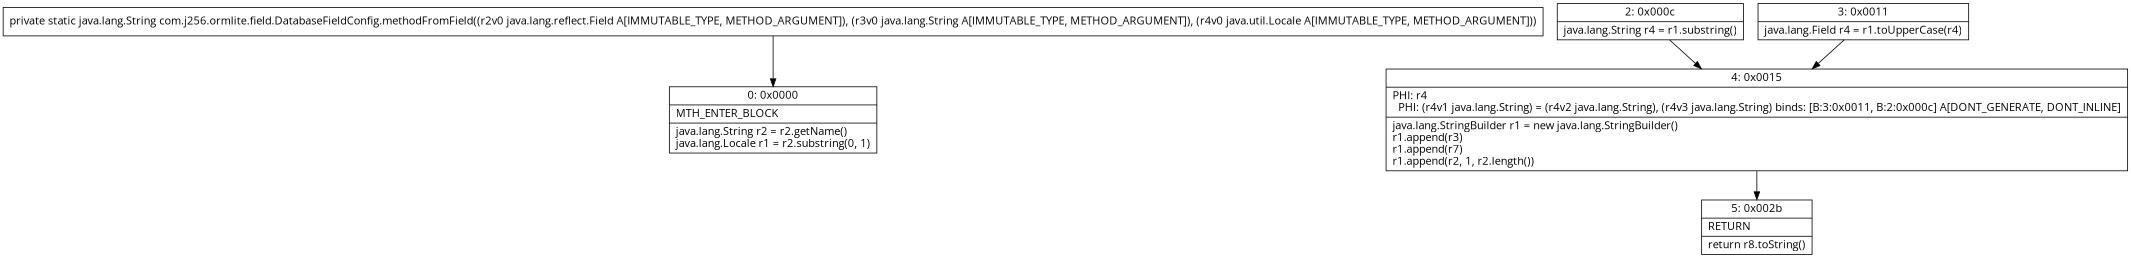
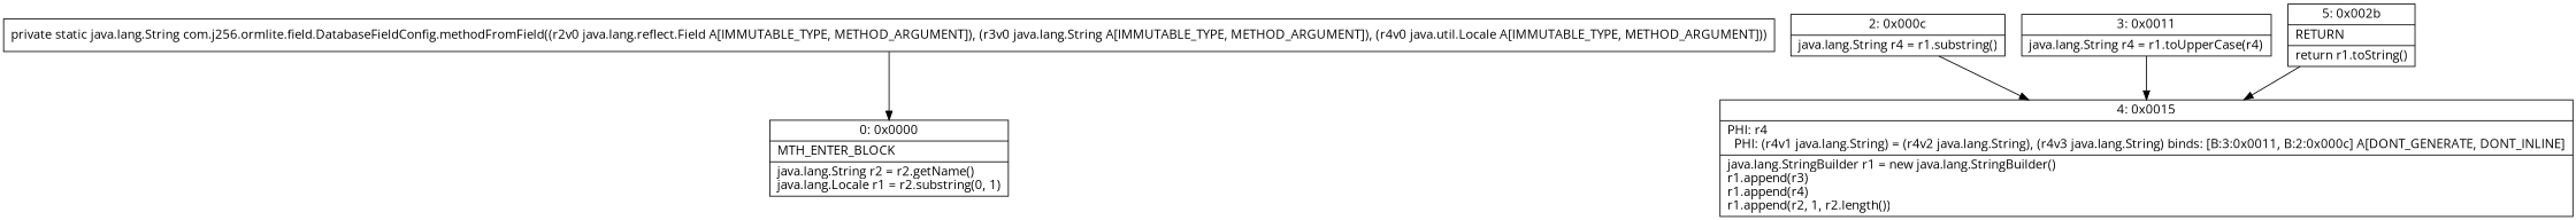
  digraph {
    fontname="Open Sans"
    node [fontname="Open Sans" shape=record]
    edge [fontname="Open Sans"]
    n1 [label="{0\:\ 0x0000|MTH_ENTER_BLOCK\l|java.lang.String r2 = r2.getName()\ljava.lang.Locale r1 = r2.substring(0, 1)\l}"]
    n2 [label="{2\:\ 0x000c|java.lang.String r4 = r1.substring()\l}"]
-   n3 [label="{4\:\ 0x0015|PHI: r4 \l  PHI: (r4v1 java.lang.String) = (r4v2 java.lang.String), (r4v3 java.lang.String) binds: [B:3:0x0011, B:2:0x000c] A[DONT_GENERATE, DONT_INLINE]\l|java.lang.StringBuilder r1 = new java.lang.StringBuilder()\lr1.append(r3)\lr1.append(r7)\lr1.append(r2, 1, r2.length())\l}"]
-   n4 [label="{3\:\ 0x0011|java.lang.Field r4 = r1.toUpperCase(r4)\l}"]
-   n5 [label="{5\:\ 0x002b|RETURN\l|return r8.toString()\l}"]
+   n3 [label="{4\:\ 0x0015|PHI: r4 \l  PHI: (r4v1 java.lang.String) = (r4v2 java.lang.String), (r4v3 java.lang.String) binds: [B:3:0x0011, B:2:0x000c] A[DONT_GENERATE, DONT_INLINE]\l|java.lang.StringBuilder r1 = new java.lang.StringBuilder()\lr1.append(r3)\lr1.append(r4)\lr1.append(r2, 1, r2.length())\l}"]
+   n4 [label="{3\:\ 0x0011|java.lang.String r4 = r1.toUpperCase(r4)\l}"]
+   n5 [label="{5\:\ 0x002b|RETURN\l|return r1.toString()\l}"]
    n6 [label="{private static java.lang.String com.j256.ormlite.field.DatabaseFieldConfig.methodFromField((r2v0 java.lang.reflect.Field A[IMMUTABLE_TYPE, METHOD_ARGUMENT]), (r3v0 java.lang.String A[IMMUTABLE_TYPE, METHOD_ARGUMENT]), (r4v0 java.util.Locale A[IMMUTABLE_TYPE, METHOD_ARGUMENT])) }"]
    n2 -> n3
-   n3 -> n5
+   n5 -> n3
    n4 -> n3
    n6 -> n1
  }
